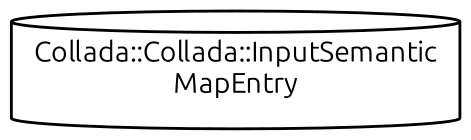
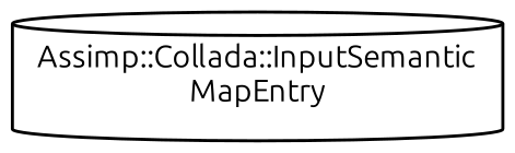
  digraph {
    rankdir=LR
    fontname=Ubuntu
-   n1 [color=black fillcolor=white fontname=Ubuntu fontsize=10 height=0.2 label="Collada::Collada::InputSemantic\lMapEntry" shape=cylinder style=filled width=0.4]
+   n1 [color=black fillcolor=white fontname=Ubuntu fontsize=10 height=0.2 label="Assimp::Collada::InputSemantic\lMapEntry" shape=cylinder style=filled width=0.4]
  }
